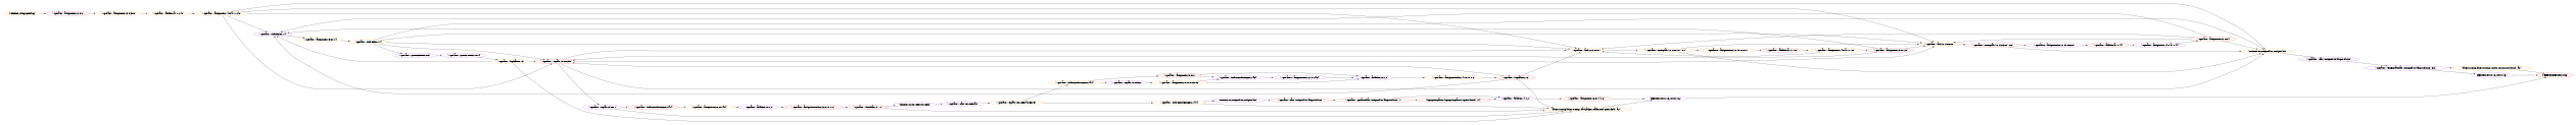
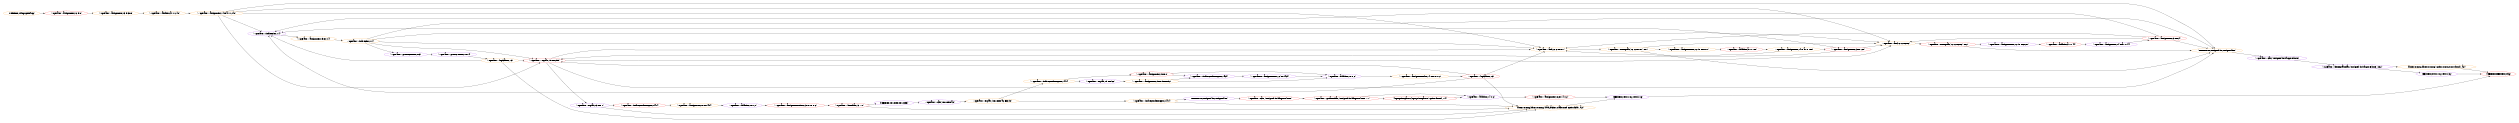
  digraph {
    rankdir=LR
    node [color=darkorange]
    edge [arrowhead=tee]
    n1 [color=red label="(<operator>.assignment,v2 = 0)"]
    n2 [label="(<operator>.assignment,v3 = 388)"]
    n3 [label="(<operator>.addition,a1 + 240)"]
    n4 [label="(<operator>.assignment,v4 = a1 + 240)"]
    n5 [color=purple label="(<operator>.indirection,*v4)"]
    n6 [color=red label="(<operator>.equals,v5 == 255)"]
    n7 [label="(<operator>.and,v2 & 0x101)"]
    n8 [label="(<operator>.and,v2 & 0x202)"]
    n9 [label="(UNKNOWN,unsigned int,unsigned int)"]
    n10 [label="(<operator>.assignment,v5 = *v4)"]
    n11 [color=purple label="(<operator>.equals,v3 == 1)"]
    n12 [label="(<operator>.notEquals,(v2 & 0x101) != 1)"]
    n13 [color=red label="(<operator>.notEquals,(v2 & 0x202) != 2)"]
    n14 [color=purple label="(<operator>.cast,(unsigned int)dhcp_verbose)"]
    n15 [label="(<operator>.indirection,*v4)"]
    n16 [color=purple label="(<operator>.preDecrement,--v3)"]
    n17 [color=purple label="(<operator>.preIncrement,++v4)"]
    n18 [label="(<operator>.logicalNot,!v3)"]
    n19 [label="(bb_error_msg,bb_error_msg(\"bad packet, malformed option field\", a2))"]
    n20 [color=purple label="(RETURN,return v6;,return v6;)"]
    n21 [color=red label="(<operator>.indirectIndexAccess,v4[1])"]
    n22 [label="(<operator>.assignment,v8 = v4[1])"]
    n23 [color=purple label="(<operator>.addition,v8 + 2)"]
    n24 [color=red label="(<operator>.assignmentMinus,v3 -= v8 + 2)"]
    n25 [color=red label="(<operator>.lessThan,v3 < 0)"]
-   n26 [color=purple label="(UNKNOWN,_DWORD,_DWORD)"]
+   n26 [color=purple label="(METHOD,_DWORD,_DWORD)"]
    n27 [color=purple label="(<operator>.cast,(_DWORD)a2)"]
    n28 [label="(<operator>.equals,(_DWORD)a2 == v5)"]
    n29 [label="(<operator>.indirectIndexAccess,v4[1])"]
    n30 [label="(<operator>.indirectIndexAccess,v4[1])"]
    n31 [color=purple label="(UNKNOWN,unsigned int,unsigned int)"]
    n32 [color=purple label="(<operator>.equals,v5 == 52)"]
    n33 [color=red label="(<operator>.assignment,v9 = 0)"]
    n34 [color=red label="(<operator>.cast,(unsigned int)dhcp_verbose)"]
    n35 [color=red label="(<operator>.greaterThan,(unsigned int)dhcp_verbose > 1)"]
    n36 [color=red label="(log_option_part_0,log_option_part_0(\"option found\", v4))"]
    n37 [color=purple label="(<operator>.addition,v4 + 2)"]
    n38 [color=red label="(<operator>.assignment,v6 = v4 + 2)"]
    n39 [color=red label="(METHOD_RETURN,__log)"]
    n40 [label="(<operator>.assignment,v9 = v5 == 52)"]
    n41 [color=purple label="(<operator>.indirectIndexAccess,v4[2])"]
    n42 [color=purple label="(<operator>.addition,v8 + 2)"]
    n43 [color=purple label="(<operators>.assignmentOr,v2 |= v4[2])"]
    n44 [label="(<operator>.assignmentPlus,v4 += v8 + 2)"]
    n45 [color=red label="(<operator>.logicalNot,!v3)"]
    n46 [label="(<operators>.assignmentOr,v2 |= 0x101u)"]
    n47 [color=red label="(<operator>.addition,a1 + 108)"]
    n48 [label="(<operator>.assignment,v4 = a1 + 108)"]
    n49 [color=red label="(<operator>.assignment,v3 = 128)"]
    n50 [color=purple label="(<operators>.assignmentOr,v2 |= 0x202u)"]
    n51 [color=red label="(<operator>.addition,a1 + 44)"]
    n52 [color=purple label="(<operator>.assignment,v4 = a1 + 44)"]
    n53 [color=red label="(<operator>.assignment,v3 = 64)"]
    n54 [color=purple label="(<operator>.lessEqualsThan,(unsigned int)dhcp_verbose <= 2)"]
    n55 [color=purple label="(RETURN,return v6;,return v6;)"]
    n56 [label="(bb_error_msg,bb_error_msg(\"option 0x%02x not found\", a2))"]
    n57 [label="(METHOD,udhcp_get_dhcp)"]
    n1 -> n2
    n2 -> n3
    n3 -> n4 [arrowhead=normal]
    n4 -> n5
    n4 -> n6
    n4 -> n7 [arrowhead=normal]
    n4 -> n8
    n4 -> n9
    n5 -> n10 [arrowhead=normal]
    n6 -> n7 [arrowhead=normal]
    n6 -> n8 [arrowhead=normal]
    n6 -> n9 [arrowhead=normal]
    n6 -> n11 [arrowhead=normal]
    n7 -> n12
    n8 -> n13 [arrowhead=normal]
    n9 -> n14 [arrowhead=normal]
    n10 -> n15 [arrowhead=normal]
    n11 -> n19
    n11 -> n21
    n12 -> n8 [arrowhead=normal]
    n12 -> n9
    n12 -> n46 [arrowhead=normal]
    n13 -> n9 [arrowhead=normal]
    n13 -> n50
    n14 -> n54
    n15 -> n6
    n15 -> n7
    n15 -> n8 [arrowhead=normal]
    n15 -> n9
    n15 -> n16 [arrowhead=normal]
    n16 -> n17
    n17 -> n18 [arrowhead=normal]
    n18 -> n5
    n18 -> n6
    n18 -> n19
    n19 -> n20
    n20 -> n39 [arrowhead=normal]
    n21 -> n22
    n22 -> n23 [arrowhead=normal]
    n23 -> n24 [arrowhead=normal]
    n24 -> n25 [arrowhead=normal]
    n25 -> n19
    n25 -> n26
    n26 -> n27
    n27 -> n28 [arrowhead=normal]
    n28 -> n29 [arrowhead=normal]
    n28 -> n30
    n29 -> n19
    n29 -> n31 [arrowhead=normal]
    n30 -> n32
    n30 -> n33 [arrowhead=normal]
    n31 -> n34
    n32 -> n40 [arrowhead=normal]
    n33 -> n41
    n33 -> n42 [arrowhead=normal]
    n34 -> n35 [arrowhead=normal]
    n35 -> n36
    n35 -> n37 [arrowhead=normal]
    n36 -> n37 [arrowhead=normal]
    n37 -> n38
    n38 -> n20 [arrowhead=normal]
    n40 -> n41 [arrowhead=normal]
    n40 -> n42
    n41 -> n43
    n42 -> n44 [arrowhead=normal]
    n43 -> n42 [arrowhead=normal]
    n44 -> n45 [arrowhead=normal]
    n45 -> n5
    n45 -> n6
    n45 -> n7
    n45 -> n19 [arrowhead=normal]
    n46 -> n47
    n47 -> n48 [arrowhead=normal]
    n48 -> n7
    n48 -> n49
    n49 -> n5
    n49 -> n6 [arrowhead=normal]
    n49 -> n8 [arrowhead=normal]
    n50 -> n51 [arrowhead=normal]
    n51 -> n52
    n52 -> n53 [arrowhead=normal]
    n53 -> n5 [arrowhead=normal]
    n53 -> n7
    n53 -> n8 [arrowhead=normal]
    n53 -> n9
    n54 -> n55
    n54 -> n56 [arrowhead=normal]
    n55 -> n39
    n56 -> n39
    n57 -> n1 [arrowhead=normal]
  }
